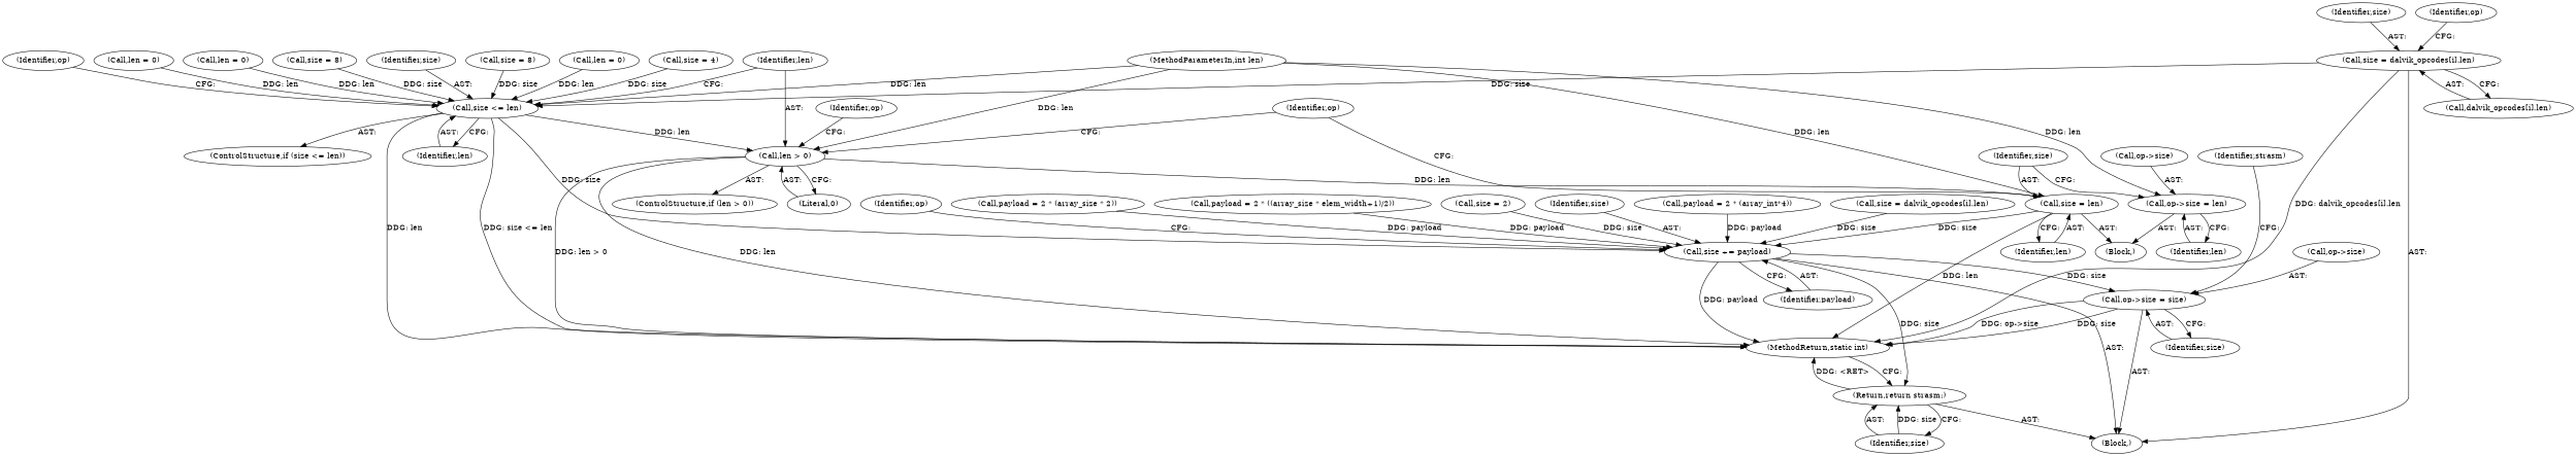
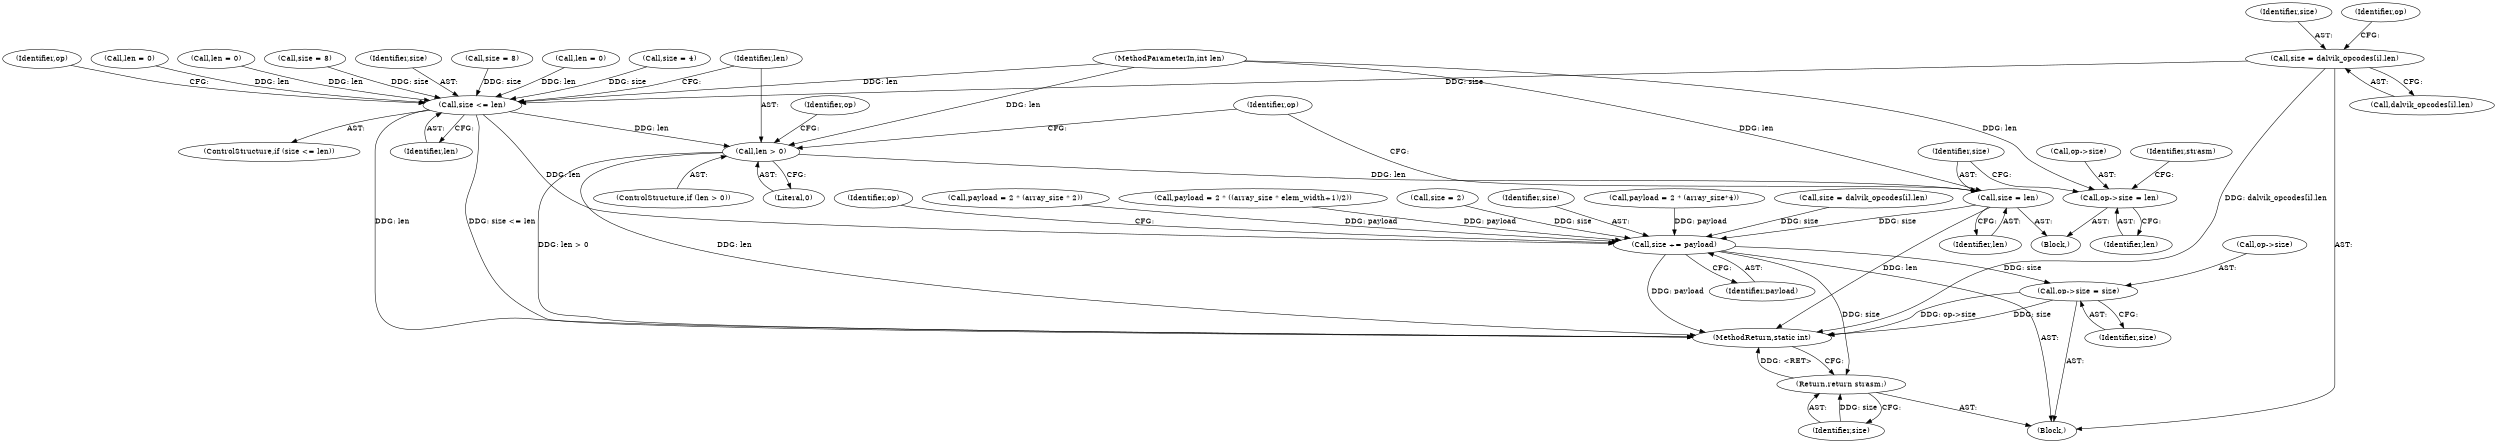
  digraph {
    n1 [label="(Call,size = dalvik_opcodes[i].len)"]
    n2 [label="(Call,size <= len)"]
    n3 [label="(Call,dalvik_opcodes[i].len)"]
    n4 [label="(MethodReturn,static int)"]
    n5 [label="(Block,)"]
    n6 [label="(Call,len > 0)"]
    n7 [label="(Call,size += payload)"]
    n8 [label="(Identifier,len)"]
    n9 [label="(ControlStructure,if (size <= len))"]
    n10 [label="(Return,return strasm;)"]
    n11 [label="(Call,size = len)"]
    n12 [label="(ControlStructure,if (len > 0))"]
    n13 [label="(Literal,0)"]
    n14 [label="(Call,op->size = size)"]
    n15 [label="(Identifier,payload)"]
    n16 [label="(Call,op->size = len)"]
    n17 [label="(Identifier,len)"]
    n18 [label="(Block,)"]
    n19 [label="(Identifier,len)"]
    n20 [label="(Identifier,size)"]
    n21 [label="(Identifier,size)"]
    n22 [label="(Call,op->size)"]
    n23 [label="(MethodParameterIn,int len)"]
    n24 [label="(Identifier,size)"]
    n25 [label="(Identifier,size)"]
    n26 [label="(Call,len = 0)"]
    n27 [label="(Identifier,strasm)"]
    n28 [label="(Call,size = 8)"]
-   n29 [label="(Call,payload = 2 * (array_int*4))"]
+   n29 [label="(Call,payload = 2 * (array_size*4))"]
    n30 [label="(Identifier,op)"]
    n31 [label="(Call,payload = 2 * (array_size * 2))"]
    n32 [label="(Identifier,len)"]
    n33 [label="(Call,op->size)"]
    n34 [label="(Call,size = dalvik_opcodes[i].len)"]
    n35 [label="(Call,size = 8)"]
    n36 [label="(Call,payload = 2 * ((array_size * elem_width+1)/2))"]
    n37 [label="(Call,len = 0)"]
    n38 [label="(Identifier,op)"]
    n39 [label="(Call,size = 4)"]
    n40 [label="(Identifier,op)"]
    n41 [label="(Identifier,op)"]
    n42 [label="(Call,size = 2)"]
    n43 [label="(Call,len = 0)"]
    n44 [label="(Identifier,size)"]
    n45 [label="(Identifier,op)"]
    n46 [label="(Identifier,size)"]
    n1 -> n2 [label="DDG: size"]
    n1 -> n3 [label="CFG: "]
    n1 -> n4 [label="DDG: dalvik_opcodes[i].len"]
    n1 -> n5 [label="AST: "]
    n2 -> n4 [label="DDG: size <= len"]
    n2 -> n4 [label="DDG: len"]
    n2 -> n6 [label="DDG: len"]
-   n2 -> n7 [label="DDG: size"]
+   n2 -> n7 [label="DDG: len"]
    n2 -> n8 [label="CFG: "]
    n2 -> n9 [label="AST: "]
    n3 -> n1 [label="AST: "]
    n4 -> n10 [label="CFG: "]
    n6 -> n4 [label="DDG: len > 0"]
    n6 -> n4 [label="DDG: len"]
    n6 -> n11 [label="DDG: len"]
-   n6 -> n12 [label="AST: "]
+   n12 -> n6 [label="AST: "]
    n6 -> n13 [label="CFG: "]
    n7 -> n4 [label="DDG: payload"]
    n7 -> n5 [label="AST: "]
    n7 -> n10 [label="DDG: size"]
    n7 -> n14 [label="DDG: size"]
    n7 -> n15 [label="CFG: "]
    n8 -> n2 [label="AST: "]
    n10 -> n4 [label="DDG: <RET>"]
    n10 -> n5 [label="AST: "]
    n10 -> n21 [label="CFG: "]
    n11 -> n4 [label="DDG: len"]
    n11 -> n7 [label="DDG: size"]
    n11 -> n18 [label="AST: "]
    n11 -> n19 [label="CFG: "]
    n13 -> n6 [label="AST: "]
    n14 -> n4 [label="DDG: op->size"]
    n14 -> n4 [label="DDG: size"]
    n14 -> n5 [label="AST: "]
    n14 -> n20 [label="CFG: "]
    n15 -> n7 [label="AST: "]
    n16 -> n17 [label="CFG: "]
    n16 -> n18 [label="AST: "]
    n17 -> n16 [label="AST: "]
    n19 -> n11 [label="AST: "]
    n20 -> n14 [label="AST: "]
    n21 -> n10 [label="AST: "]
    n21 -> n10 [label="DDG: size"]
    n22 -> n14 [label="AST: "]
    n23 -> n2 [label="DDG: len"]
    n23 -> n6 [label="DDG: len"]
    n23 -> n11 [label="DDG: len"]
    n23 -> n16 [label="DDG: len"]
    n24 -> n2 [label="AST: "]
    n25 -> n7 [label="AST: "]
    n26 -> n2 [label="DDG: len"]
-   n27 -> n14 [label="CFG: "]
+   n27 -> n16 [label="CFG: "]
    n28 -> n2 [label="DDG: size"]
    n29 -> n7 [label="DDG: payload"]
    n30 -> n7 [label="CFG: "]
    n31 -> n7 [label="DDG: payload"]
    n32 -> n2 [label="CFG: "]
    n32 -> n6 [label="AST: "]
    n33 -> n16 [label="AST: "]
    n34 -> n7 [label="DDG: size"]
    n35 -> n2 [label="DDG: size"]
    n36 -> n7 [label="DDG: payload"]
    n37 -> n2 [label="DDG: len"]
    n38 -> n6 [label="CFG: "]
    n39 -> n2 [label="DDG: size"]
    n40 -> n2 [label="CFG: "]
    n41 -> n6 [label="CFG: "]
    n41 -> n11 [label="CFG: "]
    n42 -> n7 [label="DDG: size"]
    n43 -> n2 [label="DDG: len"]
    n44 -> n1 [label="AST: "]
    n45 -> n1 [label="CFG: "]
    n46 -> n11 [label="AST: "]
    n46 -> n16 [label="CFG: "]
  }
